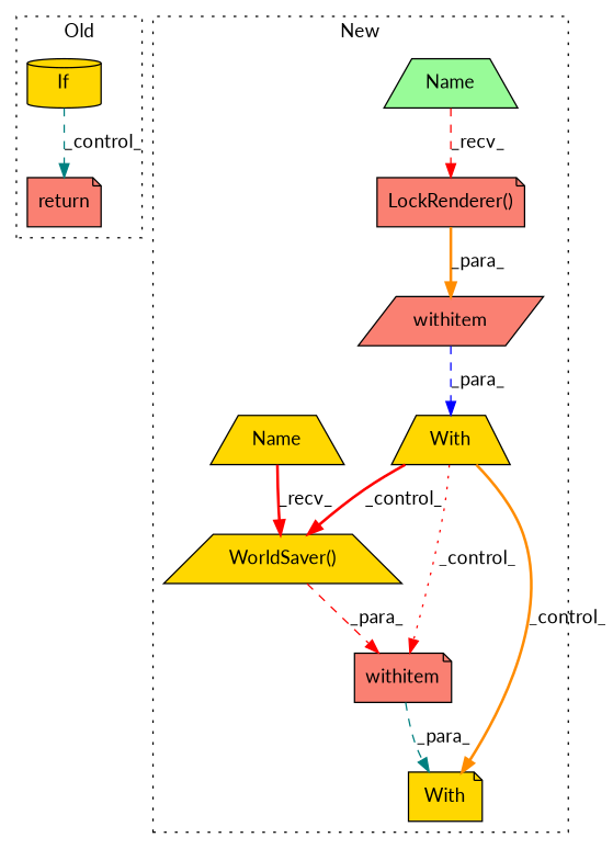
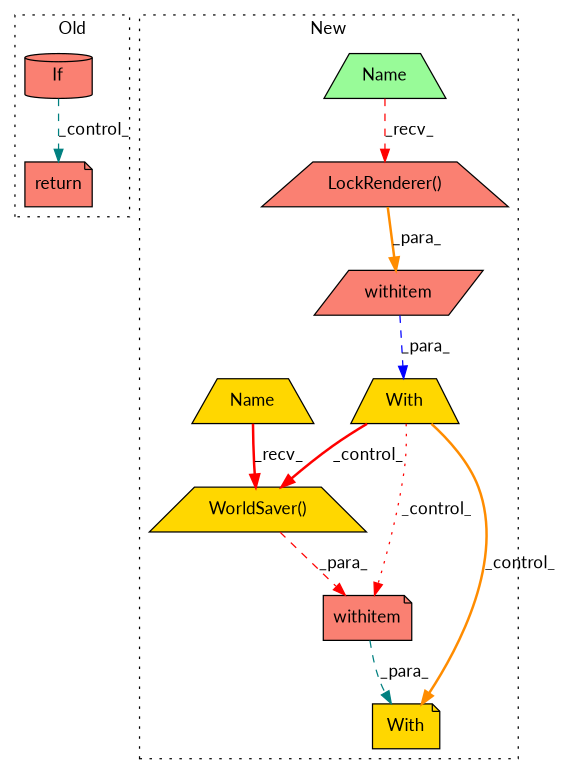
  digraph {
    fontname=Lato
    node [a=75 fillcolor=gold fontname=Lato l=17 s=3552 shape=trapezium style=filled]
    edge [color=red fontname=Lato style=dashed]
-   n1 [a=96 l=3 label=If s=3565 shape=cylinder]
+   n1 [a=96 fillcolor=salmon l=3 label=If s=3565 shape=cylinder]
    n2 [a=93 fillcolor=salmon l=6 label=return s=3594 shape=note]
    n3 [l=30 label="WorldSaver()"]
-   n4 [fillcolor=salmon l=32 label="LockRenderer()" s=3518 shape=note]
+   n4 [fillcolor=salmon l=32 label="LockRenderer()" s=3518]
    n5 [a=39 l="5,17" label=With s="3513,3535"]
    n6 [a=49 fillcolor=salmon label=withitem shape=note]
    n7 [a=39 l="0,27" label=With s="3552,3569" shape=note]
    n8 [a=49 fillcolor=salmon label=withitem s=3518 shape=parallelogram]
    n9 [a=87 fillcolor=palegreen label=Name s=3518]
    n10 [a=87 label=Name]
    subgraph cluster_1 {
      label=Old
      style=dotted
      n1
      n2
    }
    subgraph cluster_2 {
      label=New
      style=dotted
      n3
      n4
      n5
      n6
      n7
      n8
      n9
      n10
    }
    n1 -> n2 [color=teal label=_control_]
    n3 -> n6 [label=_para_]
    n4 -> n8 [color=darkorange label=_para_ style=bold]
    n5 -> n3 [label=_control_ style=bold]
    n5 -> n6 [label=_control_ style=dotted]
    n5 -> n7 [color=darkorange label=_control_ style=bold]
    n6 -> n7 [color=teal label=_para_]
    n8 -> n5 [color=blue label=_para_]
    n9 -> n4 [label=_recv_]
    n10 -> n3 [label=_recv_ style=bold]
  }
